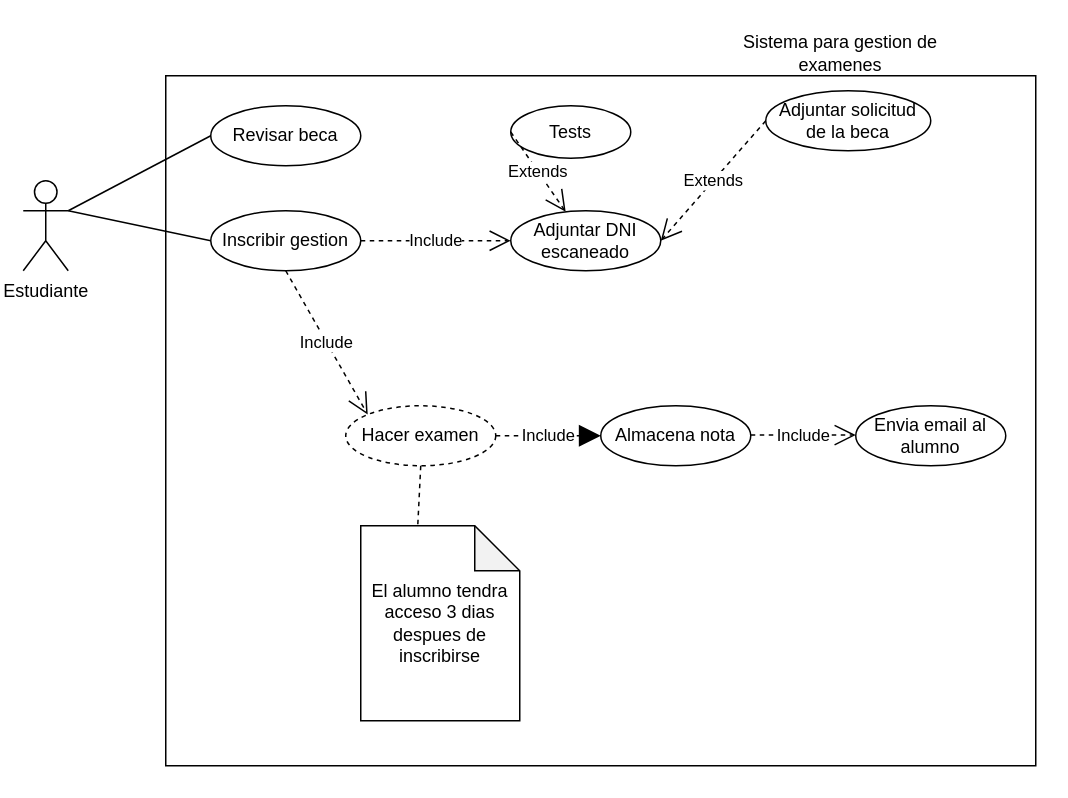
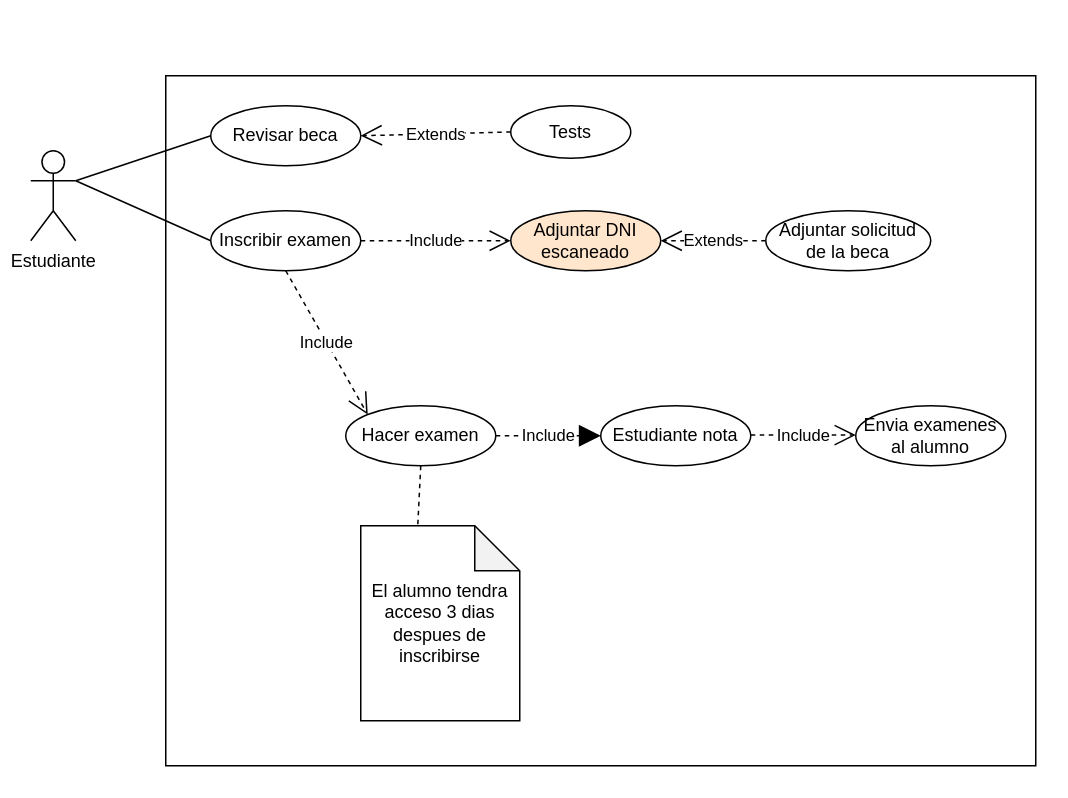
  <mxCell id="0" />
  <mxCell id="1" parent="0" />
  <mxCell id="2" value="" style="rounded=0;whiteSpace=wrap;html=1;" parent="1" vertex="1"><mxGeometry x="110" y="50" width="580" height="460" as="geometry" /></mxCell>
- <mxCell id="3" value="Estudiante&lt;br&gt;" style="shape=umlActor;verticalLabelPosition=bottom;verticalAlign=top;html=1;outlineConnect=0;" parent="1" vertex="1"><mxGeometry x="15" y="120" width="30" height="60" as="geometry" /></mxCell>
+ <mxCell id="3" value="Estudiante&lt;br&gt;" style="shape=umlActor;verticalLabelPosition=bottom;verticalAlign=top;html=1;outlineConnect=0;" parent="1" vertex="1"><mxGeometry x="20" y="100" width="30" height="60" as="geometry" /></mxCell>
  <mxCell id="4" value="Tests" style="ellipse;whiteSpace=wrap;html=1;" parent="1" vertex="1"><mxGeometry x="340" y="70" width="80" height="35" as="geometry" /></mxCell>
  <mxCell id="5" value="Revisar beca" style="ellipse;whiteSpace=wrap;html=1;" parent="1" vertex="1"><mxGeometry x="140" y="70" width="100" height="40" as="geometry" /></mxCell>
  <mxCell id="6" value="" style="endArrow=none;html=1;rounded=0;entryX=0;entryY=0.5;entryDx=0;entryDy=0;exitX=1;exitY=0.333;exitDx=0;exitDy=0;exitPerimeter=0;" parent="1" source="3" target="5" edge="1"><mxGeometry width="50" height="50" relative="1" as="geometry"><mxPoint x="130" y="170" as="sourcePoint" /><mxPoint x="180" y="120" as="targetPoint" /></mxGeometry></mxCell>
- <mxCell id="7" value="Extends" style="endArrow=open;endSize=12;dashed=1;html=1;rounded=0;exitX=0;exitY=0.5;exitDx=0;exitDy=0;" parent="1" source="4" target="11" edge="1"><mxGeometry width="160" relative="1" as="geometry"><mxPoint x="70" y="150" as="sourcePoint" /><mxPoint x="230" y="150" as="targetPoint" /></mxGeometry></mxCell>
- <mxCell id="8" value="Inscribir gestion" style="ellipse;whiteSpace=wrap;html=1;" parent="1" vertex="1"><mxGeometry x="140" y="140" width="100" height="40" as="geometry" /></mxCell>
+ <mxCell id="7" value="Extends" style="endArrow=open;endSize=12;dashed=1;html=1;rounded=0;entryX=1;entryY=0.5;entryDx=0;entryDy=0;exitX=0;exitY=0.5;exitDx=0;exitDy=0;" parent="1" source="4" target="5" edge="1"><mxGeometry width="160" relative="1" as="geometry"><mxPoint x="70" y="150" as="sourcePoint" /><mxPoint x="230" y="150" as="targetPoint" /></mxGeometry></mxCell>
+ <mxCell id="8" value="Inscribir examen" style="ellipse;whiteSpace=wrap;html=1;" parent="1" vertex="1"><mxGeometry x="140" y="140" width="100" height="40" as="geometry" /></mxCell>
  <mxCell id="9" value="" style="endArrow=none;html=1;rounded=0;entryX=1;entryY=0.333;entryDx=0;entryDy=0;entryPerimeter=0;exitX=0;exitY=0.5;exitDx=0;exitDy=0;" parent="1" source="8" target="3" edge="1"><mxGeometry width="50" height="50" relative="1" as="geometry"><mxPoint x="240" y="180" as="sourcePoint" /><mxPoint x="290" y="130" as="targetPoint" /></mxGeometry></mxCell>
  <mxCell id="10" value="Include" style="endArrow=open;endSize=12;dashed=1;html=1;rounded=0;exitX=1;exitY=0.5;exitDx=0;exitDy=0;" parent="1" source="8" edge="1"><mxGeometry width="160" relative="1" as="geometry"><mxPoint x="180" y="150" as="sourcePoint" /><mxPoint x="340" y="160" as="targetPoint" /></mxGeometry></mxCell>
- <mxCell id="11" value="Adjuntar DNI escaneado" style="ellipse;whiteSpace=wrap;html=1;" parent="1" vertex="1"><mxGeometry x="340" y="140" width="100" height="40" as="geometry" /></mxCell>
+ <mxCell id="11" value="Adjuntar DNI escaneado" style="ellipse;whiteSpace=wrap;html=1;fillColor=#ffe6cc;" parent="1" vertex="1"><mxGeometry x="340" y="140" width="100" height="40" as="geometry" /></mxCell>
  <mxCell id="12" value="Extends" style="endArrow=open;endSize=12;dashed=1;html=1;rounded=0;exitX=0;exitY=0.5;exitDx=0;exitDy=0;" parent="1" source="13" edge="1"><mxGeometry width="160" relative="1" as="geometry"><mxPoint x="540" y="220" as="sourcePoint" /><mxPoint x="440" y="160" as="targetPoint" /></mxGeometry></mxCell>
- <mxCell id="13" value="Adjuntar solicitud de la beca" style="ellipse;whiteSpace=wrap;html=1;" parent="1" vertex="1"><mxGeometry x="510" y="60" width="110" height="40" as="geometry" /></mxCell>
- <mxCell id="14" value="Hacer examen" style="ellipse;whiteSpace=wrap;html=1;dashed=1;" parent="1" vertex="1"><mxGeometry x="230" y="270" width="100" height="40" as="geometry" /></mxCell>
- <mxCell id="15" value="Almacena nota" style="ellipse;whiteSpace=wrap;html=1;" parent="1" vertex="1"><mxGeometry x="400" y="270" width="100" height="40" as="geometry" /></mxCell>
- <mxCell id="16" value="Envia email al alumno" style="ellipse;whiteSpace=wrap;html=1;" parent="1" vertex="1"><mxGeometry x="570" y="270" width="100" height="40" as="geometry" /></mxCell>
+ <mxCell id="13" value="Adjuntar solicitud de la beca" style="ellipse;whiteSpace=wrap;html=1;" parent="1" vertex="1"><mxGeometry x="510" y="140" width="110" height="40" as="geometry" /></mxCell>
+ <mxCell id="14" value="Hacer examen" style="ellipse;whiteSpace=wrap;html=1;" parent="1" vertex="1"><mxGeometry x="230" y="270" width="100" height="40" as="geometry" /></mxCell>
+ <mxCell id="15" value="Estudiante nota" style="ellipse;whiteSpace=wrap;html=1;" parent="1" vertex="1"><mxGeometry x="400" y="270" width="100" height="40" as="geometry" /></mxCell>
+ <mxCell id="16" value="Envia examenes al alumno" style="ellipse;whiteSpace=wrap;html=1;" parent="1" vertex="1"><mxGeometry x="570" y="270" width="100" height="40" as="geometry" /></mxCell>
  <mxCell id="17" value="Include" style="endArrow=open;endSize=12;dashed=1;html=1;rounded=0;exitX=1;exitY=0.5;exitDx=0;exitDy=0;entryX=0;entryY=0;entryDx=0;entryDy=0;" parent="1" target="14" edge="1"><mxGeometry width="160" relative="1" as="geometry"><mxPoint x="190" y="180" as="sourcePoint" /><mxPoint x="290" y="180" as="targetPoint" /></mxGeometry></mxCell>
  <mxCell id="18" value="Include" style="endArrow=block;endSize=12;dashed=1;html=1;rounded=0;exitX=1;exitY=0.5;exitDx=0;exitDy=0;entryX=0;entryY=0.5;entryDx=0;entryDy=0;" parent="1" source="14" target="15" edge="1"><mxGeometry width="160" relative="1" as="geometry"><mxPoint x="200" y="190" as="sourcePoint" /><mxPoint x="255" y="286" as="targetPoint" /></mxGeometry></mxCell>
  <mxCell id="19" value="Include" style="endArrow=open;endSize=12;dashed=1;html=1;rounded=0;exitX=1;exitY=0.5;exitDx=0;exitDy=0;entryX=0;entryY=0.5;entryDx=0;entryDy=0;" parent="1" edge="1"><mxGeometry width="160" relative="1" as="geometry"><mxPoint x="500" y="289.58" as="sourcePoint" /><mxPoint x="570" y="289.58" as="targetPoint" /></mxGeometry></mxCell>
  <mxCell id="20" value="El alumno tendra acceso 3 dias despues de inscribirse" style="shape=note;whiteSpace=wrap;html=1;backgroundOutline=1;darkOpacity=0.05;" parent="1" vertex="1"><mxGeometry x="240" y="350" width="106" height="130" as="geometry" /></mxCell>
  <mxCell id="21" value="" style="endArrow=none;dashed=1;html=1;rounded=0;exitX=0.5;exitY=1;exitDx=0;exitDy=0;entryX=0;entryY=0;entryDx=38;entryDy=0;entryPerimeter=0;" parent="1" source="14" target="20" edge="1"><mxGeometry width="50" height="50" relative="1" as="geometry"><mxPoint x="370" y="270" as="sourcePoint" /><mxPoint x="420" y="220" as="targetPoint" /></mxGeometry></mxCell>
- <mxCell id="22" value="Sistema para gestion de examenes" style="text;html=1;strokeColor=none;fillColor=none;align=center;verticalAlign=middle;whiteSpace=wrap;rounded=0;" parent="1" vertex="1"><mxGeometry x="490" y="20" width="140" height="30" as="geometry" /></mxCell>
